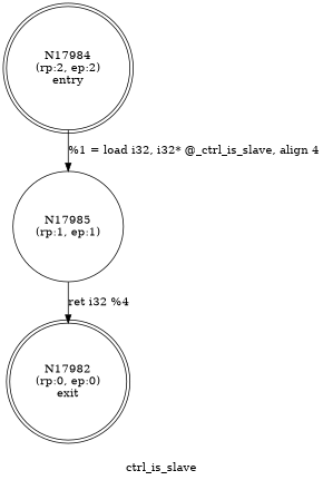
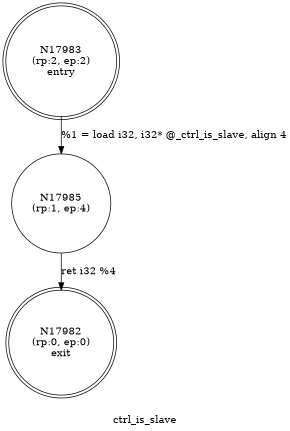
  digraph {
    label=ctrl_is_slave
    node [shape=doublecircle]
    n1 [label="N17982\n(rp:0, ep:0)\nexit"]
-   n2 [label="N17984\n(rp:2, ep:2)\nentry"]
-   n3 [label="N17985\n(rp:1, ep:1)" shape=circle]
+   n2 [label="N17983\n(rp:2, ep:2)\nentry"]
+   n3 [label="N17985\n(rp:1, ep:4)" shape=circle]
    n2 -> n3 [label="%1 = load i32, i32* @_ctrl_is_slave, align 4"]
    n3 -> n1 [label="ret i32 %4"]
  }
